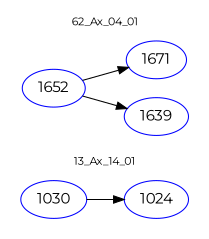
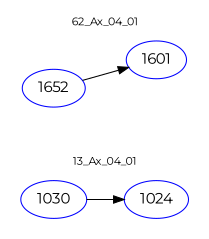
  digraph {
    fontname=Montserrat
    rankdir=LR
    node [color=blue fontname=Montserrat]
    edge [color=black fontname=Montserrat]
    n1 [label=1030]
    n2 [label=1024]
    n3 [label=1652]
-   n4 [label=1639]
-   n5 [label=1671]
+   n5 [label=1601]
    subgraph cluster_1 {
      color=white
      fontsize=10
-     label="13_Ax_14_01"
+     label="13_Ax_04_01"
      n1
      n2
    }
    subgraph cluster_2 {
      color=white
      fontsize=10
      label="62_Ax_04_01"
      n3
-     n4
      n5
    }
    n1 -> n2
-   n3 -> n4
    n3 -> n5
  }
